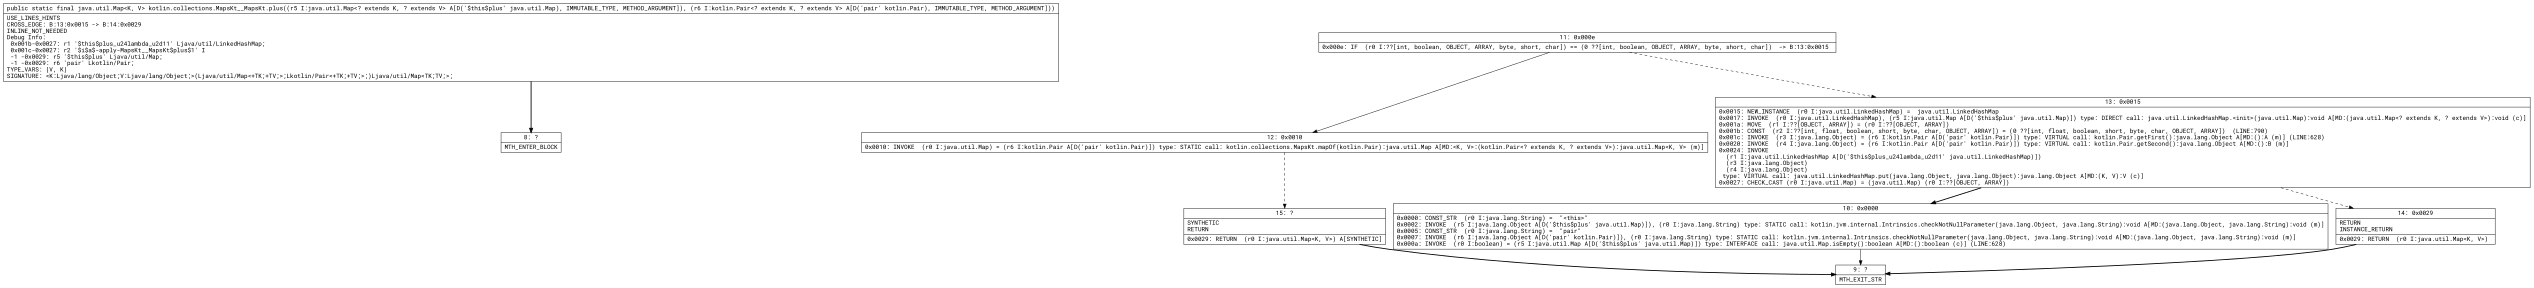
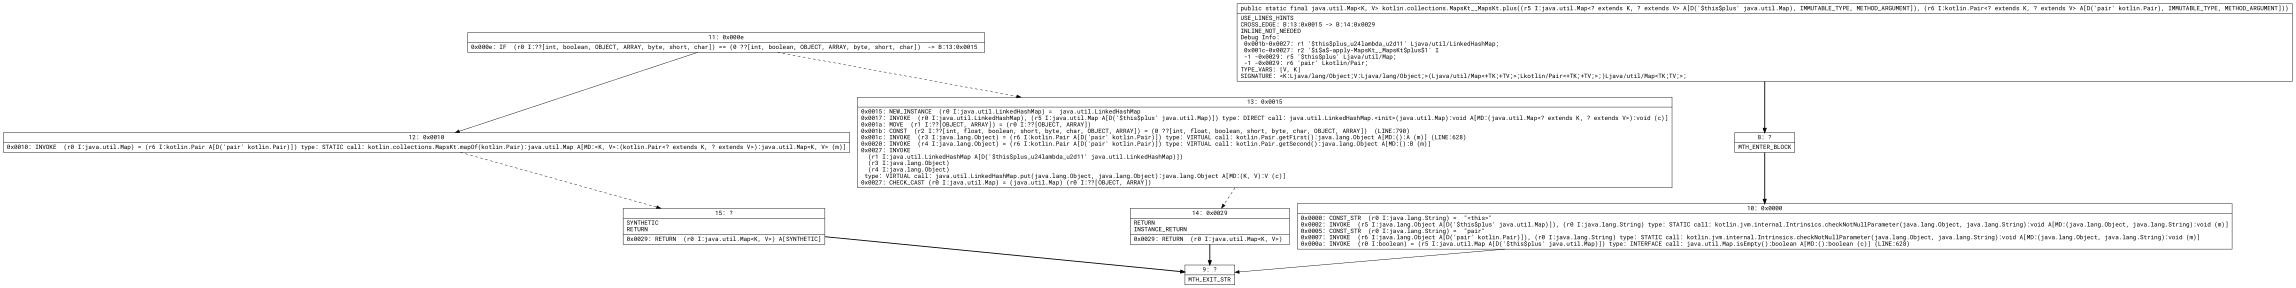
  digraph {
    fontname="Roboto Mono"
    node [fontname="Roboto Mono" shape=record]
    edge [fontname="Roboto Mono" style=bold]
    n1 [label="{8\:\ ?|MTH_ENTER_BLOCK\l}"]
    n2 [label="{10\:\ 0x0000|0x0000: CONST_STR  (r0 I:java.lang.String) =  \"\<this\>\" \l0x0002: INVOKE  (r5 I:java.lang.Object A[D('$this$plus' java.util.Map)]), (r0 I:java.lang.String) type: STATIC call: kotlin.jvm.internal.Intrinsics.checkNotNullParameter(java.lang.Object, java.lang.String):void A[MD:(java.lang.Object, java.lang.String):void (m)]\l0x0005: CONST_STR  (r0 I:java.lang.String) =  \"pair\" \l0x0007: INVOKE  (r6 I:java.lang.Object A[D('pair' kotlin.Pair)]), (r0 I:java.lang.String) type: STATIC call: kotlin.jvm.internal.Intrinsics.checkNotNullParameter(java.lang.Object, java.lang.String):void A[MD:(java.lang.Object, java.lang.String):void (m)]\l0x000a: INVOKE  (r0 I:boolean) = (r5 I:java.util.Map A[D('$this$plus' java.util.Map)]) type: INTERFACE call: java.util.Map.isEmpty():boolean A[MD:():boolean (c)] (LINE:628)\l}"]
    n3 [label="{9\:\ ?|MTH_EXIT_STR\l}"]
    n4 [label="{11\:\ 0x000e|0x000e: IF  (r0 I:??[int, boolean, OBJECT, ARRAY, byte, short, char]) == (0 ??[int, boolean, OBJECT, ARRAY, byte, short, char])  \-\> B:13:0x0015 \l}"]
    n5 [label="{12\:\ 0x0010|0x0010: INVOKE  (r0 I:java.util.Map) = (r6 I:kotlin.Pair A[D('pair' kotlin.Pair)]) type: STATIC call: kotlin.collections.MapsKt.mapOf(kotlin.Pair):java.util.Map A[MD:\<K, V\>:(kotlin.Pair\<? extends K, ? extends V\>):java.util.Map\<K, V\> (m)]\l}"]
-   n6 [label="{13\:\ 0x0015|0x0015: NEW_INSTANCE  (r0 I:java.util.LinkedHashMap) =  java.util.LinkedHashMap \l0x0017: INVOKE  (r0 I:java.util.LinkedHashMap), (r5 I:java.util.Map A[D('$this$plus' java.util.Map)]) type: DIRECT call: java.util.LinkedHashMap.\<init\>(java.util.Map):void A[MD:(java.util.Map\<? extends K, ? extends V\>):void (c)]\l0x001a: MOVE  (r1 I:??[OBJECT, ARRAY]) = (r0 I:??[OBJECT, ARRAY]) \l0x001b: CONST  (r2 I:??[int, float, boolean, short, byte, char, OBJECT, ARRAY]) = (0 ??[int, float, boolean, short, byte, char, OBJECT, ARRAY])  (LINE:790)\l0x001c: INVOKE  (r3 I:java.lang.Object) = (r6 I:kotlin.Pair A[D('pair' kotlin.Pair)]) type: VIRTUAL call: kotlin.Pair.getFirst():java.lang.Object A[MD:():A (m)] (LINE:628)\l0x0020: INVOKE  (r4 I:java.lang.Object) = (r6 I:kotlin.Pair A[D('pair' kotlin.Pair)]) type: VIRTUAL call: kotlin.Pair.getSecond():java.lang.Object A[MD:():B (m)]\l0x0024: INVOKE  \l  (r1 I:java.util.LinkedHashMap A[D('$this$plus_u24lambda_u2d11' java.util.LinkedHashMap)])\l  (r3 I:java.lang.Object)\l  (r4 I:java.lang.Object)\l type: VIRTUAL call: java.util.LinkedHashMap.put(java.lang.Object, java.lang.Object):java.lang.Object A[MD:(K, V):V (c)]\l0x0027: CHECK_CAST (r0 I:java.util.Map) = (java.util.Map) (r0 I:??[OBJECT, ARRAY]) \l}"]
+   n6 [label="{13\:\ 0x0015|0x0015: NEW_INSTANCE  (r0 I:java.util.LinkedHashMap) =  java.util.LinkedHashMap \l0x0017: INVOKE  (r0 I:java.util.LinkedHashMap), (r5 I:java.util.Map A[D('$this$plus' java.util.Map)]) type: DIRECT call: java.util.LinkedHashMap.\<init\>(java.util.Map):void A[MD:(java.util.Map\<? extends K, ? extends V\>):void (c)]\l0x001a: MOVE  (r1 I:??[OBJECT, ARRAY]) = (r0 I:??[OBJECT, ARRAY]) \l0x001b: CONST  (r2 I:??[int, float, boolean, short, byte, char, OBJECT, ARRAY]) = (0 ??[int, float, boolean, short, byte, char, OBJECT, ARRAY])  (LINE:790)\l0x001c: INVOKE  (r3 I:java.lang.Object) = (r6 I:kotlin.Pair A[D('pair' kotlin.Pair)]) type: VIRTUAL call: kotlin.Pair.getFirst():java.lang.Object A[MD:():A (m)] (LINE:628)\l0x0020: INVOKE  (r4 I:java.lang.Object) = (r6 I:kotlin.Pair A[D('pair' kotlin.Pair)]) type: VIRTUAL call: kotlin.Pair.getSecond():java.lang.Object A[MD:():B (m)]\l0x0027: INVOKE  \l  (r1 I:java.util.LinkedHashMap A[D('$this$plus_u24lambda_u2d11' java.util.LinkedHashMap)])\l  (r3 I:java.lang.Object)\l  (r4 I:java.lang.Object)\l type: VIRTUAL call: java.util.LinkedHashMap.put(java.lang.Object, java.lang.Object):java.lang.Object A[MD:(K, V):V (c)]\l0x0027: CHECK_CAST (r0 I:java.util.Map) = (java.util.Map) (r0 I:??[OBJECT, ARRAY]) \l}"]
    n7 [label="{15\:\ ?|SYNTHETIC\lRETURN\l|0x0029: RETURN  (r0 I:java.util.Map\<K, V\>) A[SYNTHETIC]\l}"]
    n8 [label="{14\:\ 0x0029|RETURN\lINSTANCE_RETURN\l|0x0029: RETURN  (r0 I:java.util.Map\<K, V\>) \l}"]
    n9 [label="{public static final java.util.Map\<K, V\> kotlin.collections.MapsKt__MapsKt.plus((r5 I:java.util.Map\<? extends K, ? extends V\> A[D('$this$plus' java.util.Map), IMMUTABLE_TYPE, METHOD_ARGUMENT]), (r6 I:kotlin.Pair\<? extends K, ? extends V\> A[D('pair' kotlin.Pair), IMMUTABLE_TYPE, METHOD_ARGUMENT]))  | USE_LINES_HINTS\lCROSS_EDGE: B:13:0x0015 \-\> B:14:0x0029\lINLINE_NOT_NEEDED\lDebug Info:\l  0x001b\-0x0027: r1 '$this$plus_u24lambda_u2d11' Ljava\/util\/LinkedHashMap;\l  0x001c\-0x0027: r2 '$i$a$\-apply\-MapsKt__MapsKt$plus$1' I\l  \-1 \-0x0029: r5 '$this$plus' Ljava\/util\/Map;\l  \-1 \-0x0029: r6 'pair' Lkotlin\/Pair;\lTYPE_VARS: [V, K]\lSIGNATURE: \<K:Ljava\/lang\/Object;V:Ljava\/lang\/Object;\>(Ljava\/util\/Map\<+TK;+TV;\>;Lkotlin\/Pair\<+TK;+TV;\>;)Ljava\/util\/Map\<TK;TV;\>;\l}"]
-   n6 -> n2
+   n1 -> n2
    n2 -> n3 [style=solid]
    n4 -> n5 [style=solid]
    n4 -> n6 [style=dashed]
    n5 -> n7 [style=dashed]
    n6 -> n8 [style=dashed]
    n7 -> n3
    n8 -> n3
    n9 -> n1
  }
